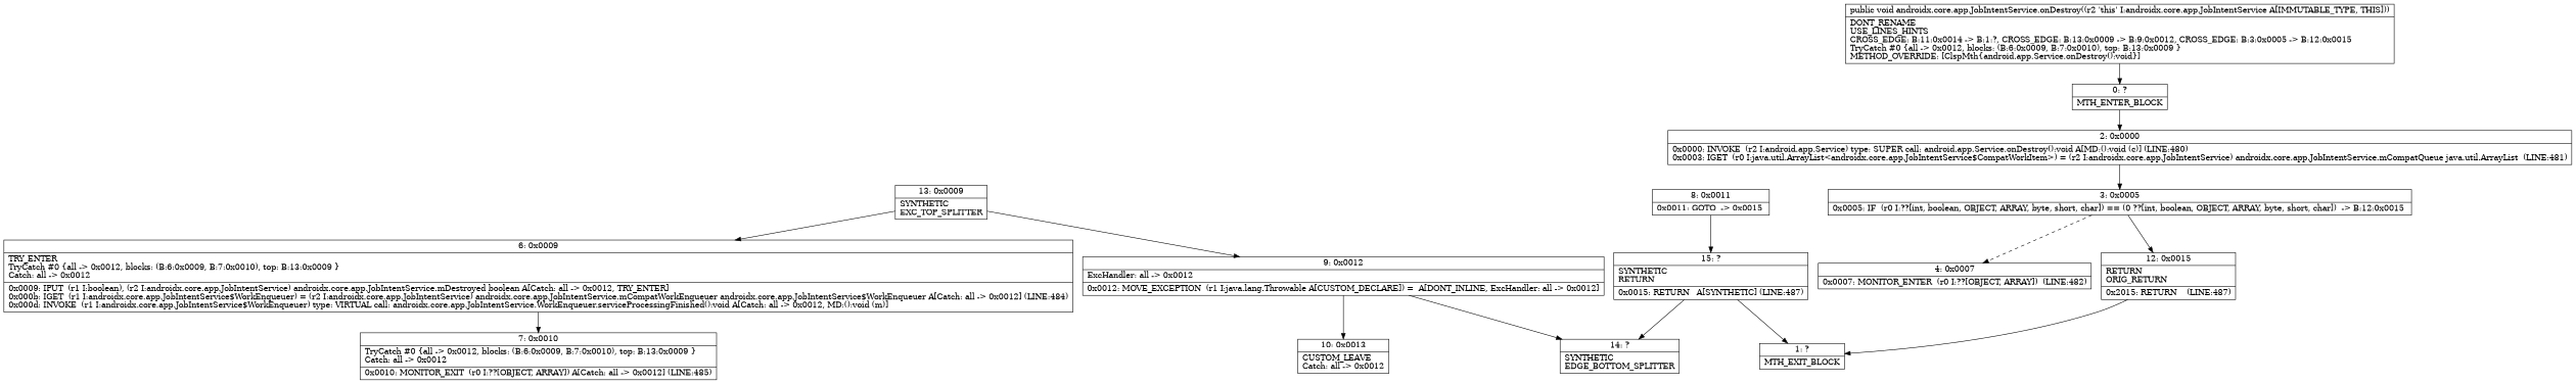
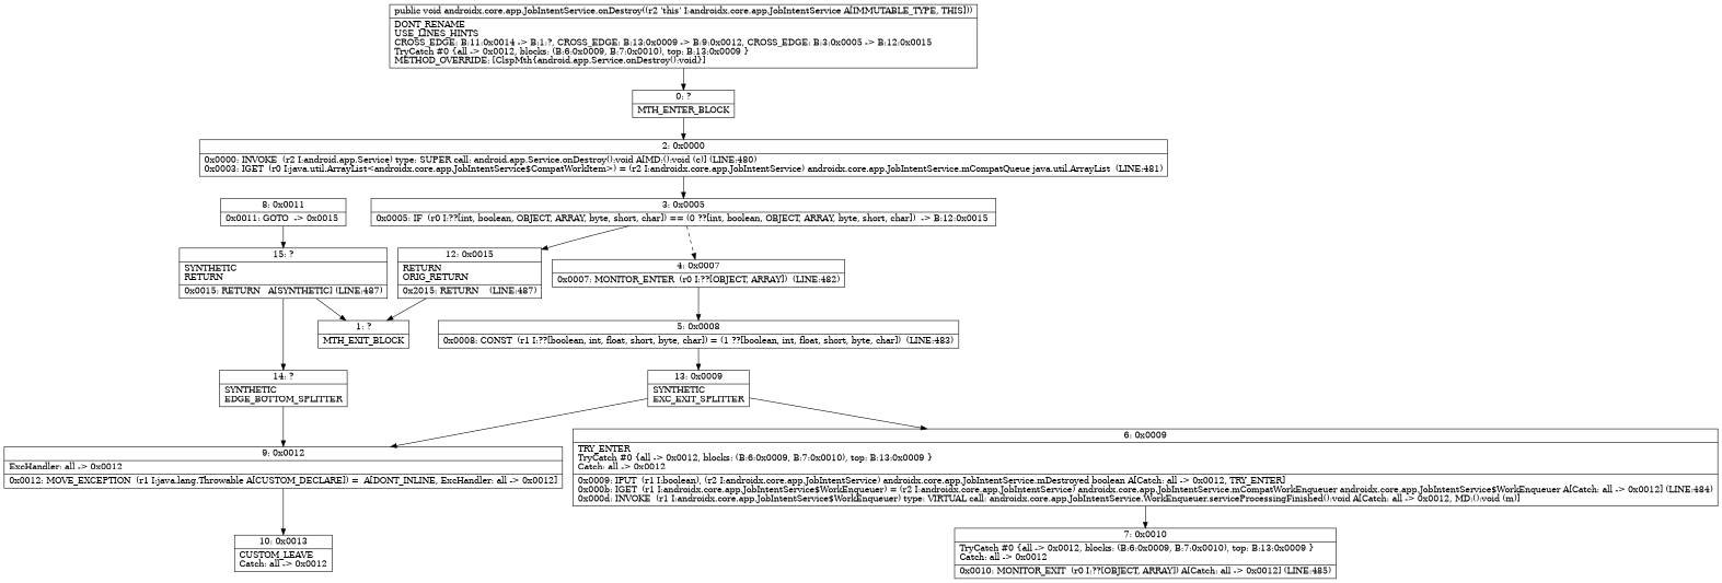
  digraph {
    node [shape=record]
    n1 [label="{0\:\ ?|MTH_ENTER_BLOCK\l}"]
    n2 [label="{2\:\ 0x0000|0x0000: INVOKE  (r2 I:android.app.Service) type: SUPER call: android.app.Service.onDestroy():void A[MD:():void (c)] (LINE:480)\l0x0003: IGET  (r0 I:java.util.ArrayList\<androidx.core.app.JobIntentService$CompatWorkItem\>) = (r2 I:androidx.core.app.JobIntentService) androidx.core.app.JobIntentService.mCompatQueue java.util.ArrayList  (LINE:481)\l}"]
    n3 [label="{3\:\ 0x0005|0x0005: IF  (r0 I:??[int, boolean, OBJECT, ARRAY, byte, short, char]) == (0 ??[int, boolean, OBJECT, ARRAY, byte, short, char])  \-\> B:12:0x0015 \l}"]
    n4 [label="{4\:\ 0x0007|0x0007: MONITOR_ENTER  (r0 I:??[OBJECT, ARRAY])  (LINE:482)\l}"]
    n5 [label="{12\:\ 0x0015|RETURN\lORIG_RETURN\l|0x2015: RETURN    (LINE:487)\l}"]
+   n6 [label="{5\:\ 0x0008|0x0008: CONST  (r1 I:??[boolean, int, float, short, byte, char]) = (1 ??[boolean, int, float, short, byte, char])  (LINE:483)\l}"]
    n7 [label="{1\:\ ?|MTH_EXIT_BLOCK\l}"]
-   n8 [label="{13\:\ 0x0009|SYNTHETIC\lEXC_TOP_SPLITTER\l}"]
+   n8 [label="{13\:\ 0x0009|SYNTHETIC\lEXC_EXIT_SPLITTER\l}"]
    n9 [label="{6\:\ 0x0009|TRY_ENTER\lTryCatch #0 \{all \-\> 0x0012, blocks: (B:6:0x0009, B:7:0x0010), top: B:13:0x0009 \}\lCatch: all \-\> 0x0012\l|0x0009: IPUT  (r1 I:boolean), (r2 I:androidx.core.app.JobIntentService) androidx.core.app.JobIntentService.mDestroyed boolean A[Catch: all \-\> 0x0012, TRY_ENTER]\l0x000b: IGET  (r1 I:androidx.core.app.JobIntentService$WorkEnqueuer) = (r2 I:androidx.core.app.JobIntentService) androidx.core.app.JobIntentService.mCompatWorkEnqueuer androidx.core.app.JobIntentService$WorkEnqueuer A[Catch: all \-\> 0x0012] (LINE:484)\l0x000d: INVOKE  (r1 I:androidx.core.app.JobIntentService$WorkEnqueuer) type: VIRTUAL call: androidx.core.app.JobIntentService.WorkEnqueuer.serviceProcessingFinished():void A[Catch: all \-\> 0x0012, MD:():void (m)]\l}"]
    n10 [label="{9\:\ 0x0012|ExcHandler: all \-\> 0x0012\l|0x0012: MOVE_EXCEPTION  (r1 I:java.lang.Throwable A[CUSTOM_DECLARE]) =  A[DONT_INLINE, ExcHandler: all \-\> 0x0012]\l}"]
    n11 [label="{7\:\ 0x0010|TryCatch #0 \{all \-\> 0x0012, blocks: (B:6:0x0009, B:7:0x0010), top: B:13:0x0009 \}\lCatch: all \-\> 0x0012\l|0x0010: MONITOR_EXIT  (r0 I:??[OBJECT, ARRAY]) A[Catch: all \-\> 0x0012] (LINE:485)\l}"]
    n12 [label="{10\:\ 0x0013|CUSTOM_LEAVE\lCatch: all \-\> 0x0012\l}"]
    n13 [label="{8\:\ 0x0011|0x0011: GOTO  \-\> 0x0015 \l}"]
    n14 [label="{15\:\ ?|SYNTHETIC\lRETURN\l|0x0015: RETURN   A[SYNTHETIC] (LINE:487)\l}"]
    n15 [label="{14\:\ ?|SYNTHETIC\lEDGE_BOTTOM_SPLITTER\l}"]
    n16 [label="{public void androidx.core.app.JobIntentService.onDestroy((r2 'this' I:androidx.core.app.JobIntentService A[IMMUTABLE_TYPE, THIS]))  | DONT_RENAME\lUSE_LINES_HINTS\lCROSS_EDGE: B:11:0x0014 \-\> B:1:?, CROSS_EDGE: B:13:0x0009 \-\> B:9:0x0012, CROSS_EDGE: B:3:0x0005 \-\> B:12:0x0015\lTryCatch #0 \{all \-\> 0x0012, blocks: (B:6:0x0009, B:7:0x0010), top: B:13:0x0009 \}\lMETHOD_OVERRIDE: [ClspMth\{android.app.Service.onDestroy():void\}]\l}"]
    n1 -> n2
    n2 -> n3
    n3 -> n4 [style=dashed]
    n3 -> n5
+   n4 -> n6
    n5 -> n7
+   n6 -> n8
    n8 -> n9
    n8 -> n10
    n9 -> n11
    n10 -> n12
    n13 -> n14
    n14 -> n7
    n14 -> n15
-   n10 -> n15
+   n15 -> n10
    n16 -> n1
  }
